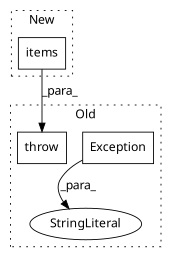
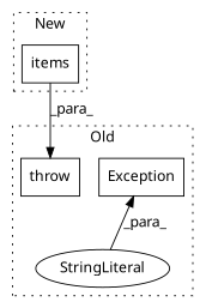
  digraph {
    fontname="Noto Sans"
    node [a=32 fontname="Noto Sans" shape=box]
    edge [fontname="Noto Sans"]
    n1 [l="10,1" label=Exception s="4183,4221"]
    n2 [a=45 l=28 label=StringLiteral s=4193 shape=ellipse]
    n3 [a=53 l=6 label=throw s=4177]
    n4 [l=7 label=items s=3622]
    subgraph cluster_1 {
      label=Old
      style=dotted
      n1
      n2
      n3
    }
    subgraph cluster_2 {
      label=New
      style=dotted
      n4
    }
-   n1 -> n2 [label=_para_]
+   n2 -> n1 [label=_para_]
    n4 -> n3 [label=_para_]
  }
